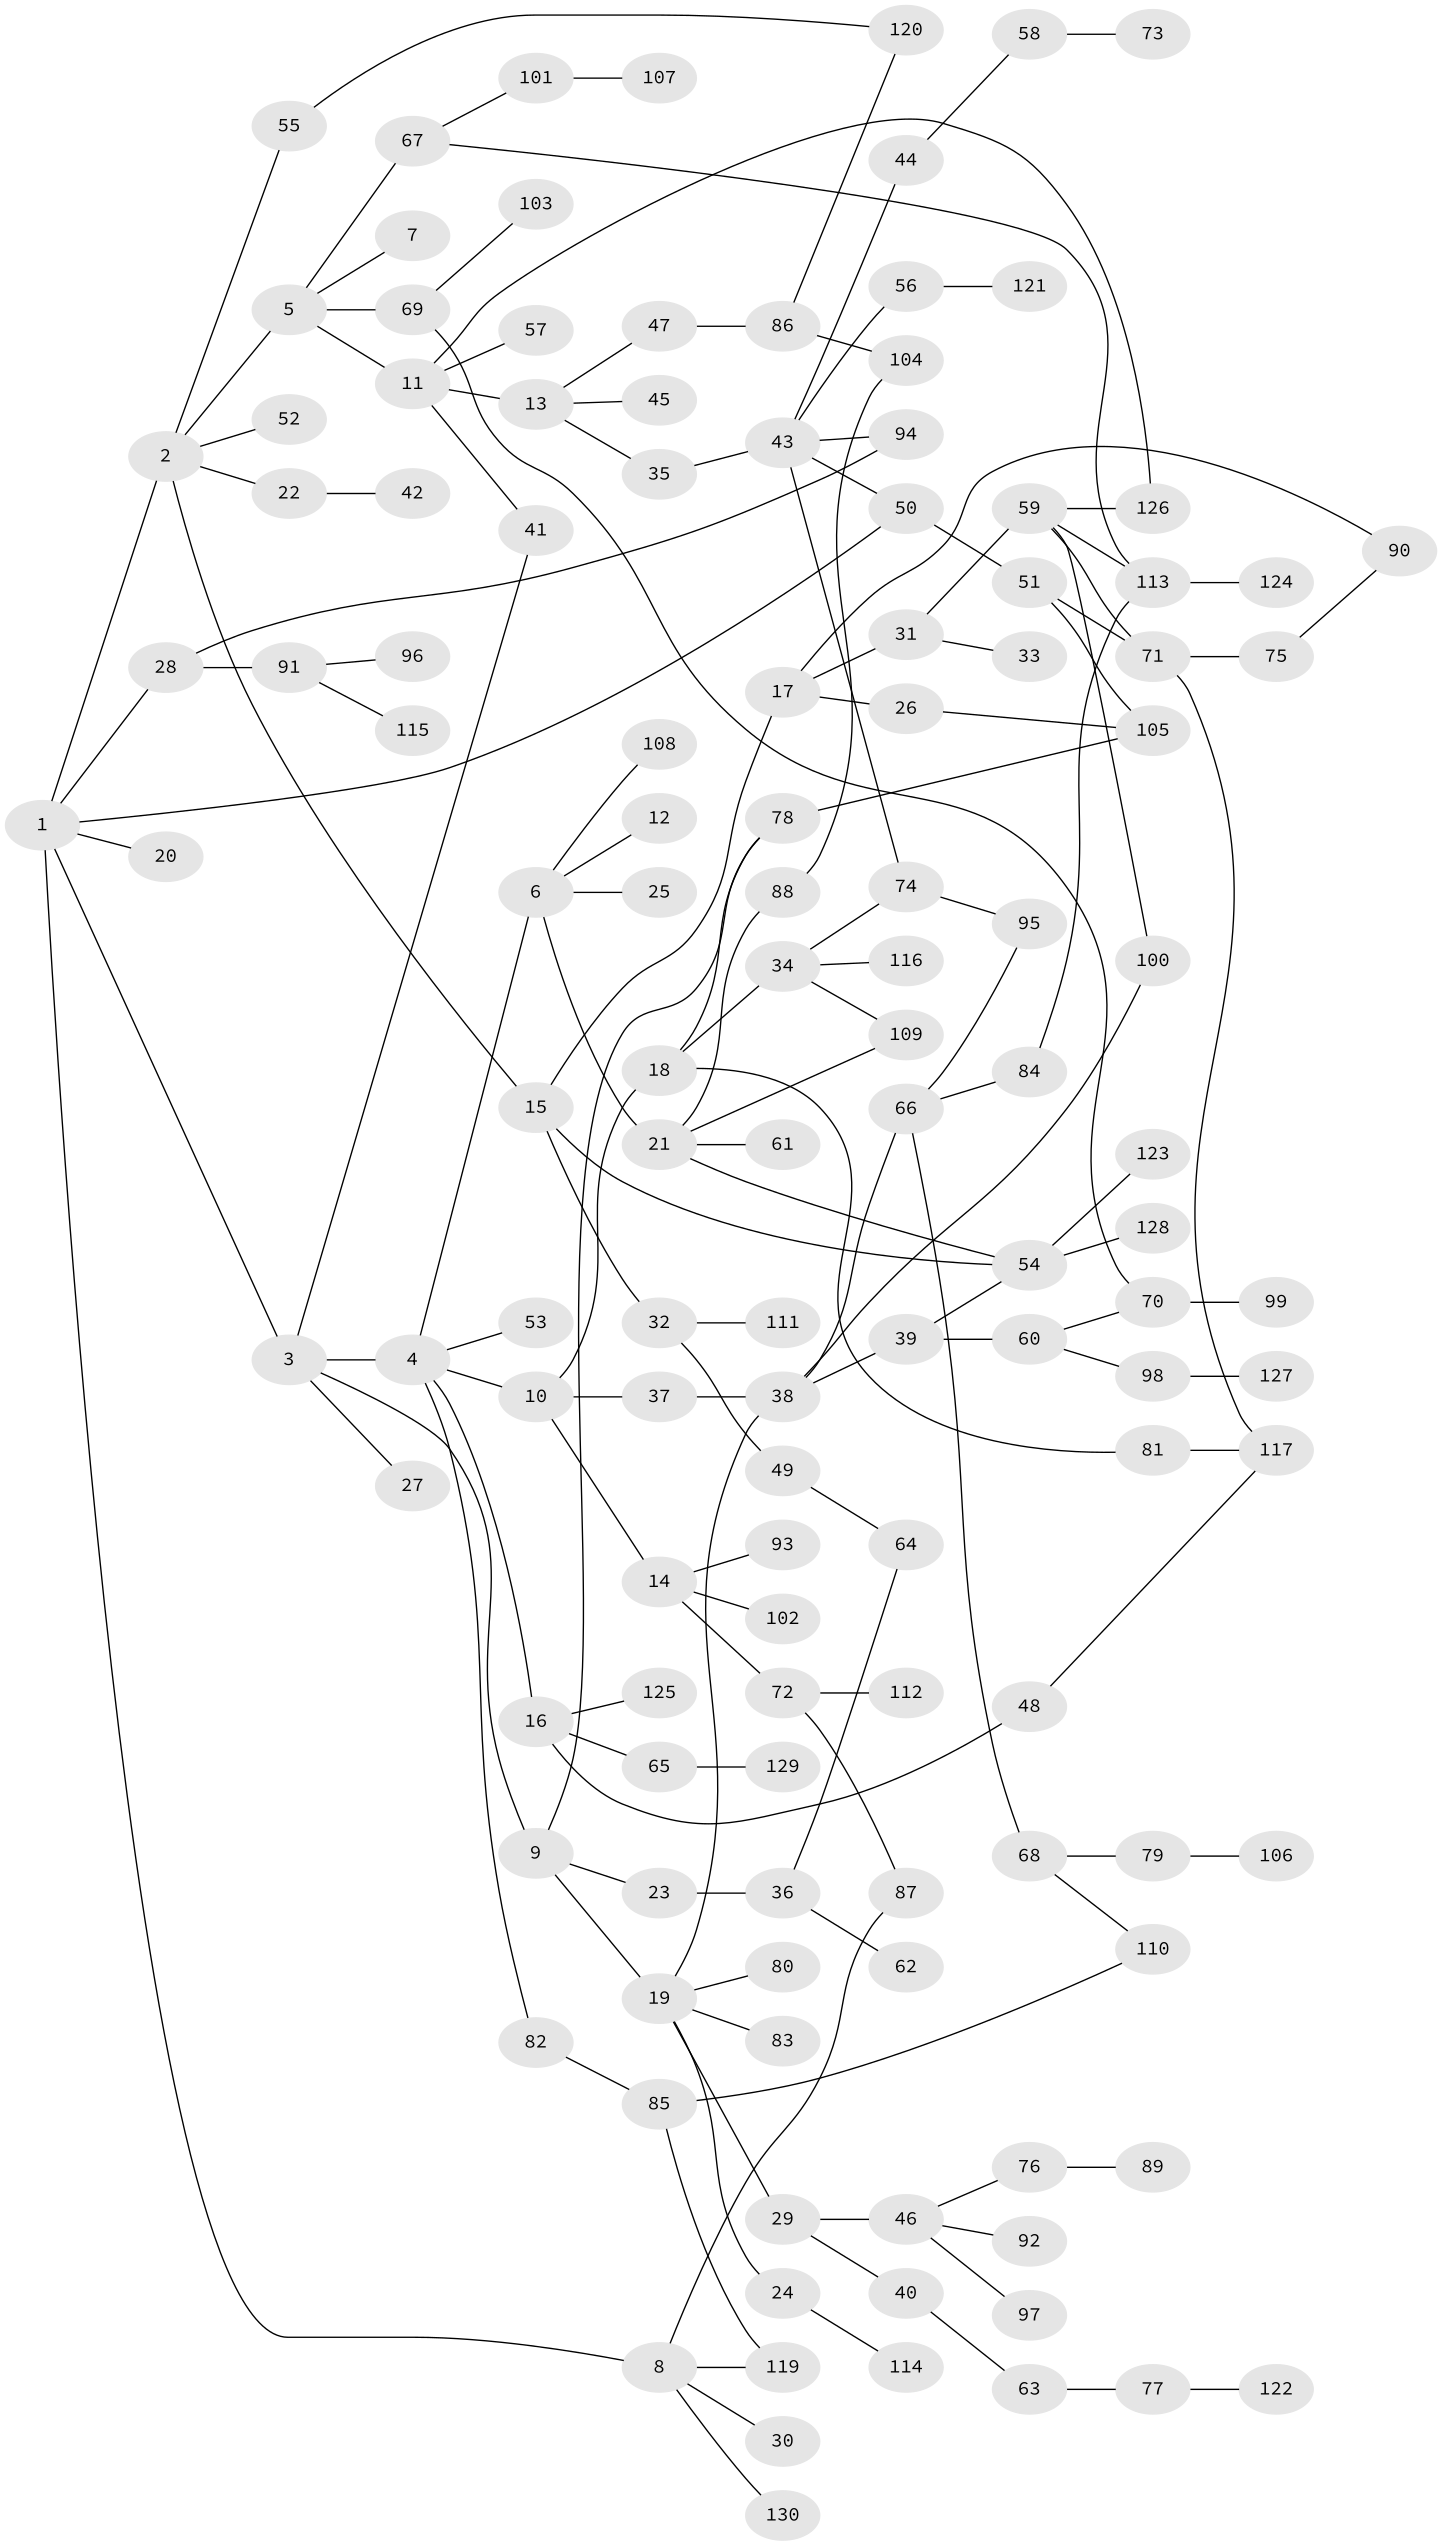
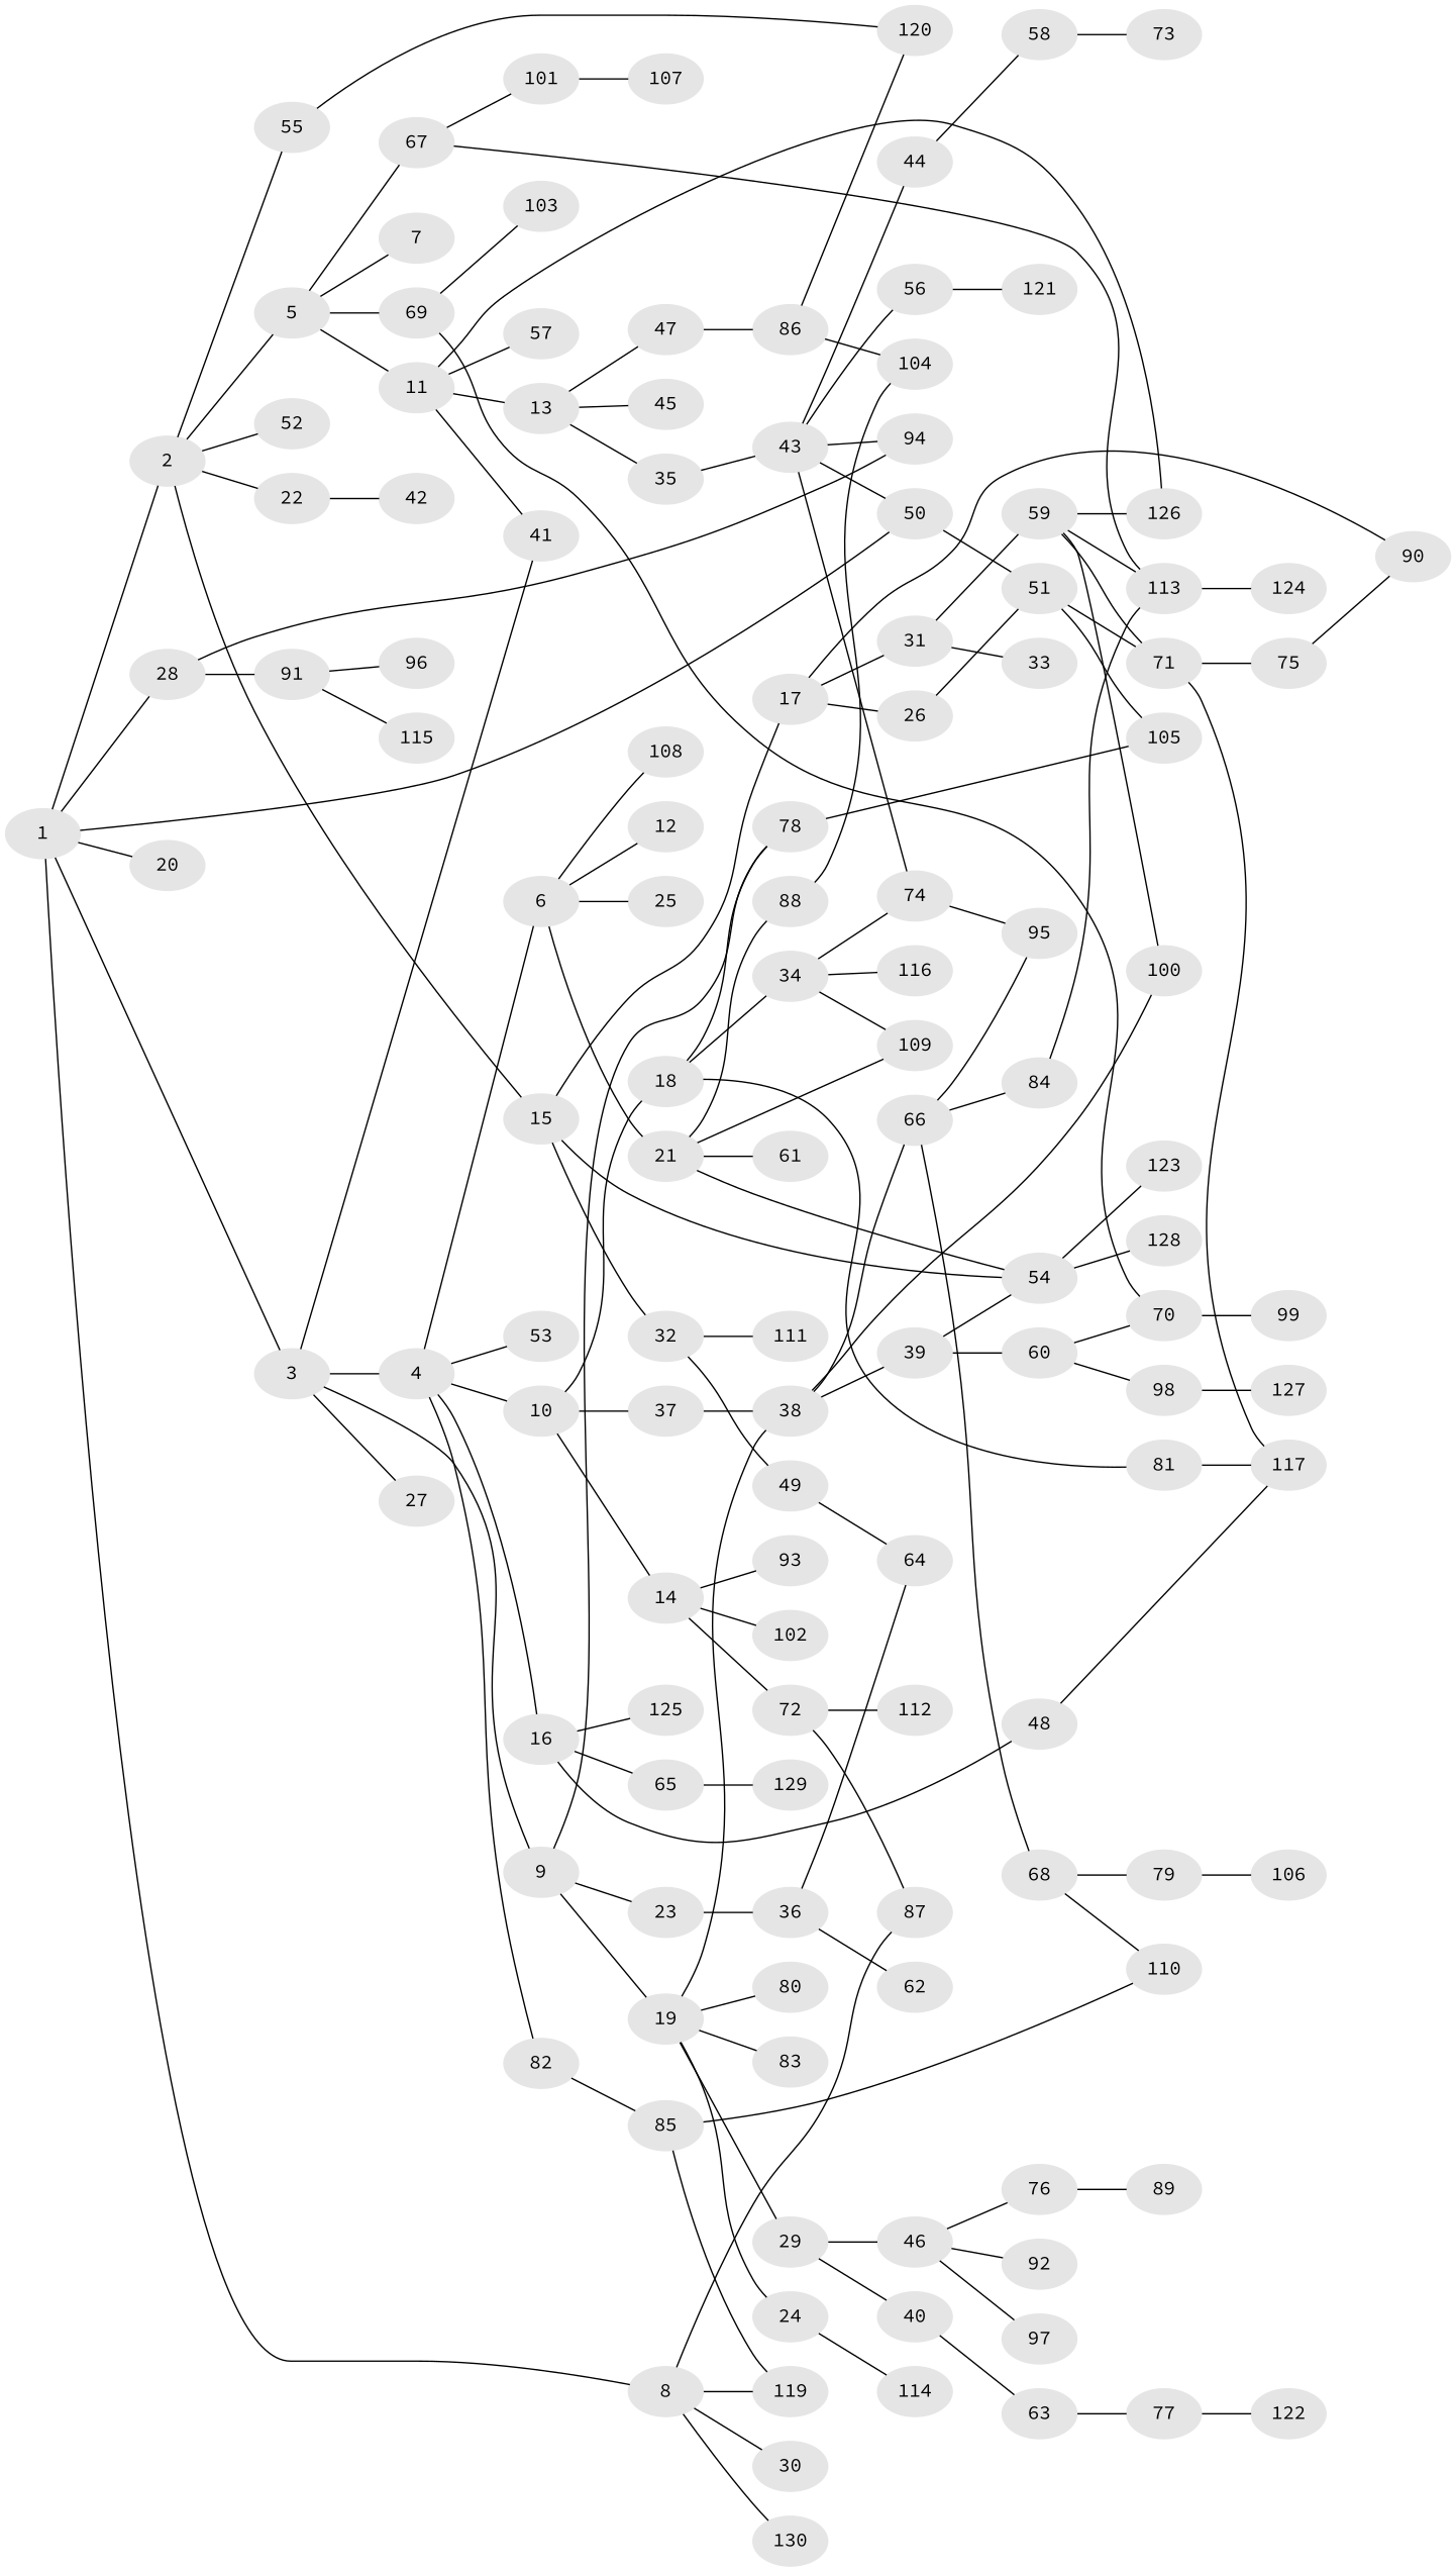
  graph {
    fontname="Source Code Pro"
    rankdir=LR
    node [color=gray90 fontname="Source Code Pro" style=filled]
    edge [fontname="Source Code Pro"]
    1
    2
    3
    8
    20
    28
    50
    5
    15
    22
    52
    55
    4
    9
    27
    41
    30
    87
    119
    130
    91
    94
    51
    7
    11
    67
    69
    17
    32
    54
    42
    120
    6
    10
    16
    53
    82
    19
    23
    78
    12
    21
    25
    108
    14
    18
    37
    48
    65
    125
    85
    13
    57
    126
    113
    101
    70
    103
    61
    88
    109
    24
    29
    38
    80
    83
    36
    105
    72
    93
    102
    34
    81
    35
    45
    47
    43
    86
    112
    26
    31
    90
    49
    111
    123
    128
    117
    129
    33
    59
    74
    116
    114
    40
    46
    39
    66
    100
    104
    62
    64
    96
    115
    63
    76
    92
    97
    71
    95
    44
    56
    60
    68
    84
    98
    77
    58
    121
    73
    89
    75
    124
    99
    127
    122
    79
    110
    107
    106
    1 -- 2
    1 -- 3
    1 -- 8
    1 -- 20
    1 -- 28
    1 -- 50
    2 -- 5
    2 -- 15
    2 -- 22
    2 -- 52
    2 -- 55
    3 -- 4
    3 -- 9
    3 -- 27
    3 -- 41
    8 -- 30
    8 -- 87
    8 -- 119
    8 -- 130
    28 -- 91
    28 -- 94
    50 -- 51
    5 -- 7
    5 -- 11
    5 -- 67
    5 -- 69
    15 -- 17
    15 -- 32
    15 -- 54
    22 -- 42
    55 -- 120
    4 -- 6
    4 -- 10
    4 -- 16
    4 -- 53
    4 -- 82
    9 -- 19
    9 -- 23
    9 -- 78
    91 -- 96
    91 -- 115
    51 -- 105
    51 -- 71
    11 -- 41
    11 -- 13
    11 -- 57
    11 -- 126
    67 -- 113
    67 -- 101
    69 -- 70
    69 -- 103
    17 -- 26
    17 -- 31
    17 -- 90
    32 -- 49
    32 -- 111
    54 -- 123
    54 -- 128
    6 -- 12
    6 -- 21
    6 -- 25
    6 -- 108
    10 -- 14
    10 -- 18
    10 -- 37
    16 -- 48
    16 -- 65
    16 -- 125
    82 -- 85
    19 -- 24
    19 -- 29
    19 -- 38
    19 -- 80
    19 -- 83
    23 -- 36
    78 -- 105
    21 -- 54
    21 -- 61
    21 -- 88
    21 -- 109
    14 -- 72
    14 -- 93
    14 -- 102
    18 -- 78
    18 -- 34
    18 -- 81
    37 -- 38
    48 -- 117
    65 -- 129
    85 -- 119
    85 -- 110
    13 -- 35
    13 -- 45
    13 -- 47
    113 -- 124
    101 -- 107
    70 -- 99
    88 -- 104
    24 -- 114
    29 -- 40
    29 -- 46
    38 -- 39
    38 -- 66
    38 -- 100
    36 -- 62
    36 -- 64
    72 -- 87
    72 -- 112
    34 -- 109
    34 -- 74
    34 -- 116
    81 -- 117
    35 -- 43
    47 -- 86
    43 -- 50
    43 -- 94
    43 -- 74
    43 -- 44
    43 -- 56
    86 -- 120
    86 -- 104
-   26 -- 105
+   26 -- 51
    31 -- 33
    31 -- 59
    49 -- 64
    59 -- 126
    59 -- 113
    59 -- 100
    59 -- 71
    74 -- 95
    40 -- 63
    46 -- 76
    46 -- 92
    46 -- 97
    39 -- 54
    39 -- 60
    66 -- 95
    66 -- 68
    66 -- 84
    63 -- 77
    76 -- 89
    71 -- 117
    71 -- 75
    44 -- 58
    56 -- 121
    60 -- 70
    60 -- 98
    68 -- 79
    68 -- 110
    84 -- 113
    98 -- 127
    77 -- 122
    58 -- 73
    75 -- 90
    79 -- 106
  }
